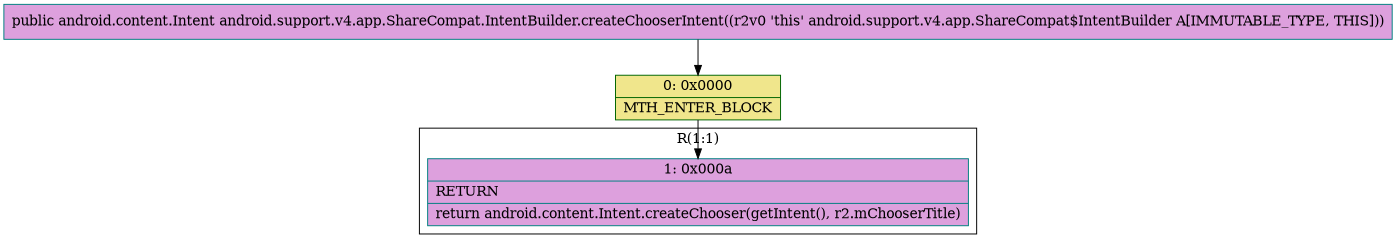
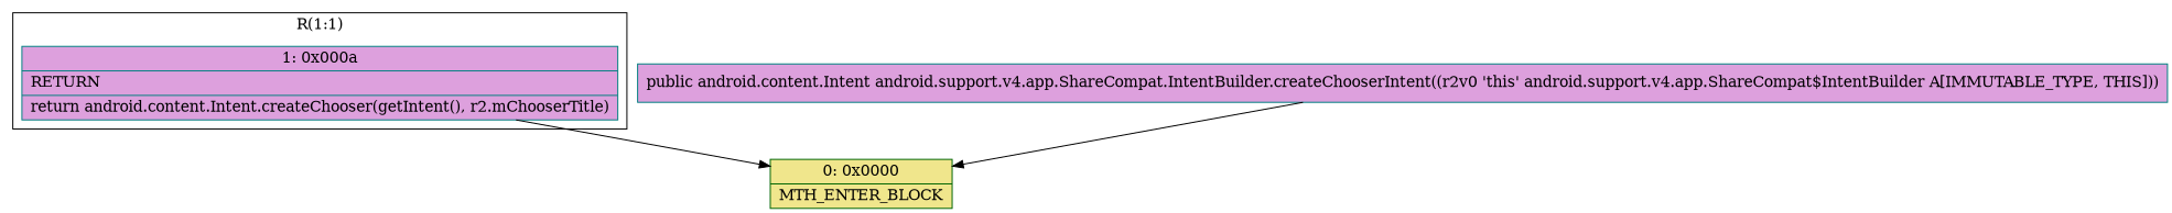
  digraph {
    node [color=teal shape=record style=filled fillcolor=plum]
    n1 [label="{1\:\ 0x000a|RETURN\l|return android.content.Intent.createChooser(getIntent(), r2.mChooserTitle)\l}"]
    n2 [color=darkgreen label="{0\:\ 0x0000|MTH_ENTER_BLOCK\l}" fillcolor=khaki]
    n3 [label="{public android.content.Intent android.support.v4.app.ShareCompat.IntentBuilder.createChooserIntent((r2v0 'this' android.support.v4.app.ShareCompat$IntentBuilder A[IMMUTABLE_TYPE, THIS])) }"]
    subgraph cluster_1 {
      label="R(1:1)"
      n1
    }
-   n2 -> n1
+   n1 -> n2
    n3 -> n2
  }
